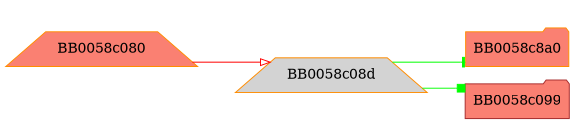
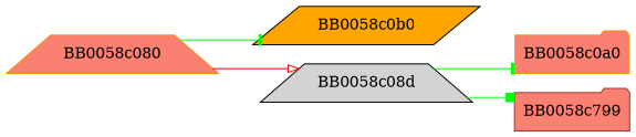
  digraph {
    rankdir=LR
    splines=ortho
    node [color=darkorange fillcolor=salmon shape=trapezium style=filled]
    edge [arrowhead=tee color=green]
    BB0058c080
-   BB0058c08d [fillcolor=lightgrey]
-   BB0058c0a0 [shape=folder label=BB0058c8a0]
-   BB0058c099 [color=brown shape=folder]
+   BB0058c0b0 [color=black fillcolor=orange shape=parallelogram]
+   BB0058c08d [color=black fillcolor=lightgrey]
+   BB0058c0a0 [shape=folder]
+   BB0058c099 [color=brown shape=folder label=BB0058c799]
+   BB0058c080 -> BB0058c0b0
    BB0058c080 -> BB0058c08d [arrowhead=onormal color=red]
    BB0058c08d -> BB0058c0a0
    BB0058c08d -> BB0058c099 [arrowhead=box]
  }
